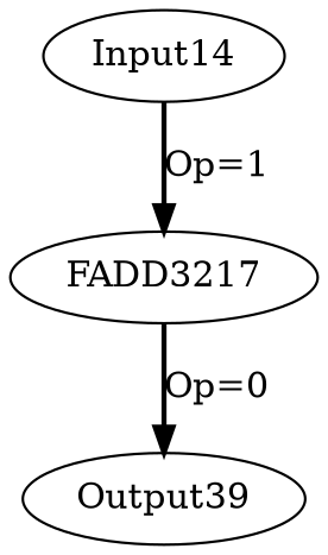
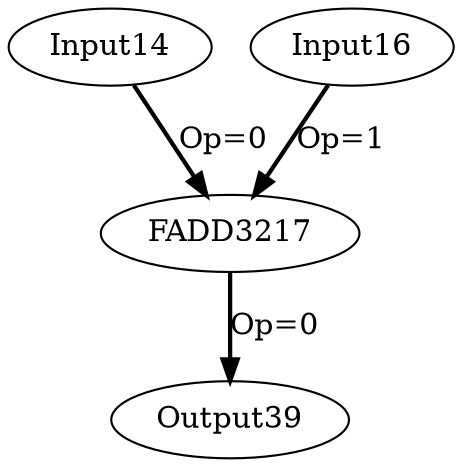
  digraph {
    node [offset="0, 0" opcode=Input pattern="4, 10"]
    edge [color=black operand=0 style=bold]
    Input14 [ref_name=arg]
    FADD3217 [opcode=FADD32 offset="" pattern=""]
    n3 [label=Output39 opcode=Output ref_name=arg2]
-   Input14 -> FADD3217 [label="Op=1"]
+   Input16 [ref_name=arg1]
+   Input14 -> FADD3217 [label="Op=0"]
    FADD3217 -> n3 [label="Op=0"]
+   Input16 -> FADD3217 [label="Op=1" operand=1]
  }
